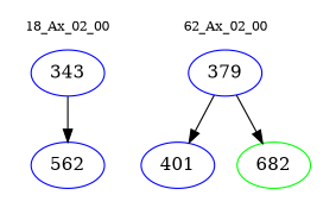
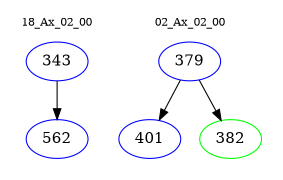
  digraph {
    node [color=blue]
    edge [color=black]
    n1 [label=343]
    n2 [label=562]
    n3 [label=379]
    n4 [label=401]
-   n5 [color=green label=682]
+   n5 [color=green label=382]
    subgraph cluster_1 {
      color=white
      fontsize=10
      label="18_Ax_02_00"
      n1
      n2
    }
    subgraph cluster_2 {
      color=white
      fontsize=10
-     label="62_Ax_02_00"
+     label="02_Ax_02_00"
      n3
      n4
      n5
    }
    n1 -> n2
    n3 -> n4
    n3 -> n5
  }
